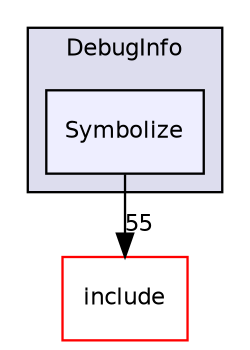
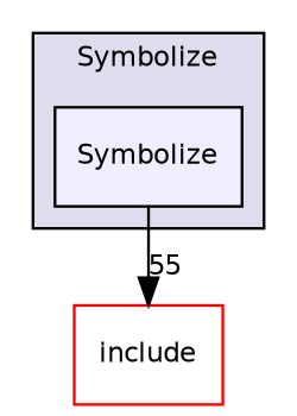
  digraph {
    compound=true
    node [fontname=Helvetica fontsize=10 shape=box]
    n1 [fillcolor="#eeeeff" label=Symbolize pencolor=black style=filled]
    n2 [color=red label=include]
    subgraph cluster_1 {
      bgcolor="#ddddee"
      fontname=Helvetica
      fontsize=10
-     label=DebugInfo
+     label=Symbolize
      pencolor=black
      n1
    }
    n1 -> n2 [headlabel=55 labeldistance=1.5 labelfontname=Helvetica labelfontsize=10]
  }
